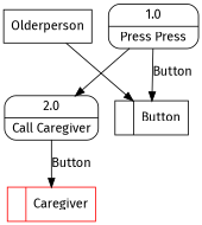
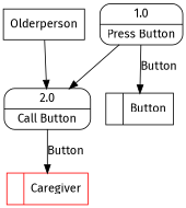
  digraph {
    fontname="Fira Sans"
    node [fontname="Fira Sans" shape=record]
    edge [fontname="Fira Sans"]
    n1 [color=red label="<f0>  |<f1> Caregiver "]
    n2 [label="<f0>  |<f1> Button "]
    n3 [label=Olderperson shape=box]
-   n4 [label="{<f0> 2.0|<f1> Call Caregiver }" shape=Mrecord]
-   n5 [label="{<f0> 1.0|<f1> Press Press }" shape=Mrecord]
-   n3 -> n2
+   n4 [label="{<f0> 2.0|<f1> Call Button }" shape=Mrecord]
+   n5 [label="{<f0> 1.0|<f1> Press Button }" shape=Mrecord]
+   n3 -> n4
    n4 -> n1 [label=Button]
    n5 -> n2 [label=Button]
    n5 -> n4
  }
